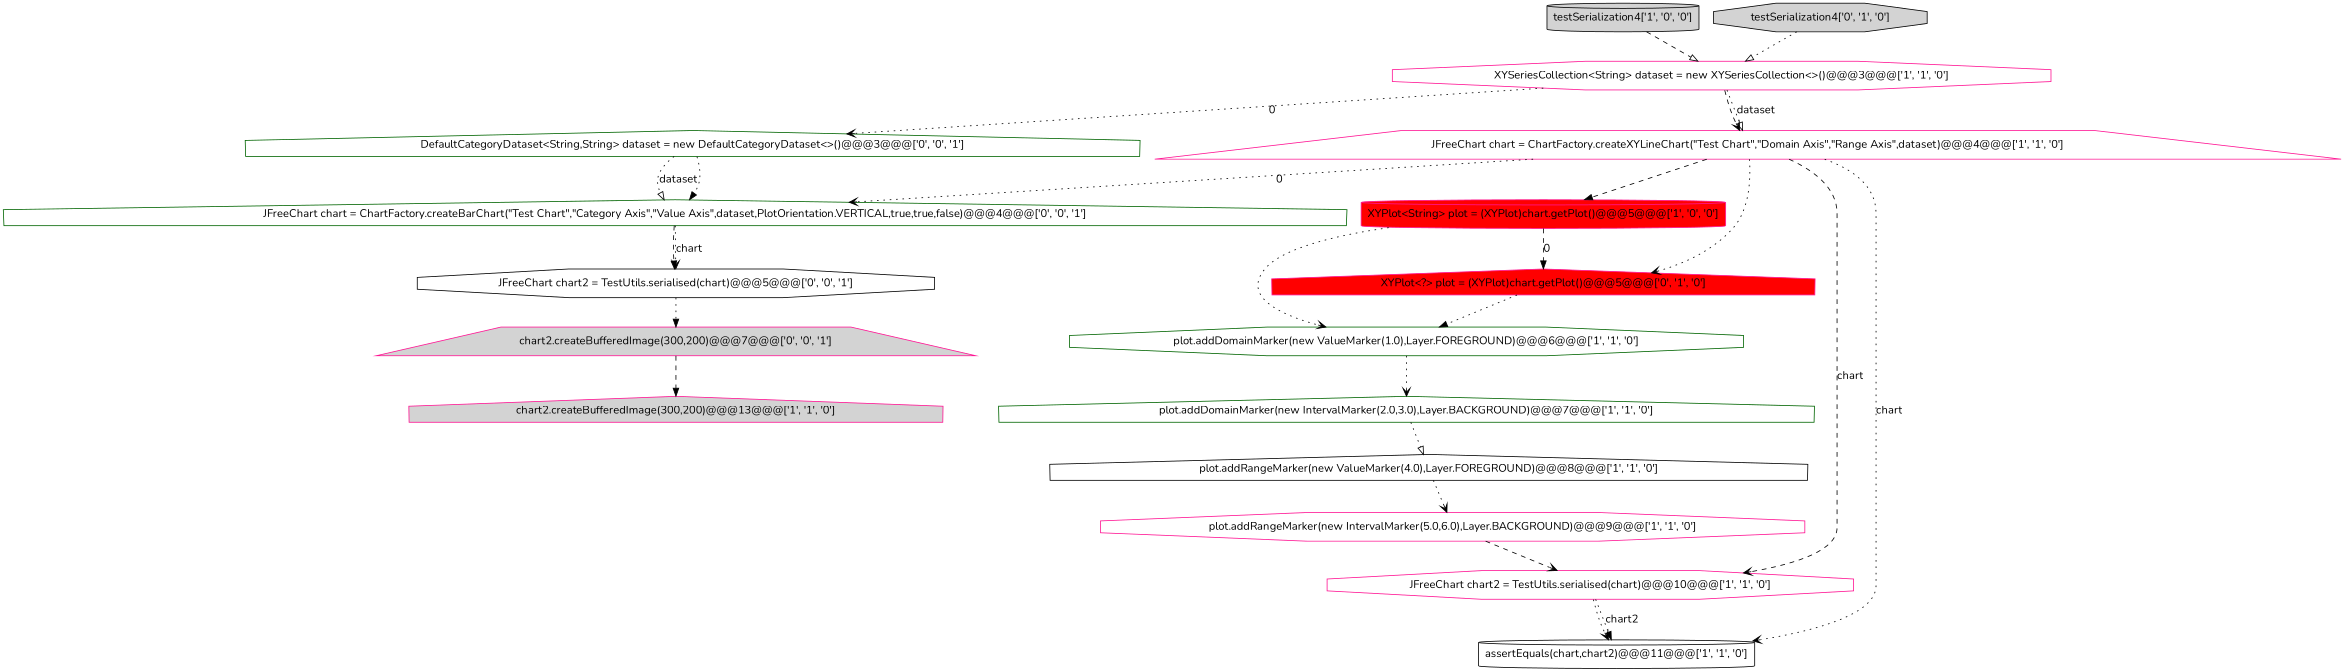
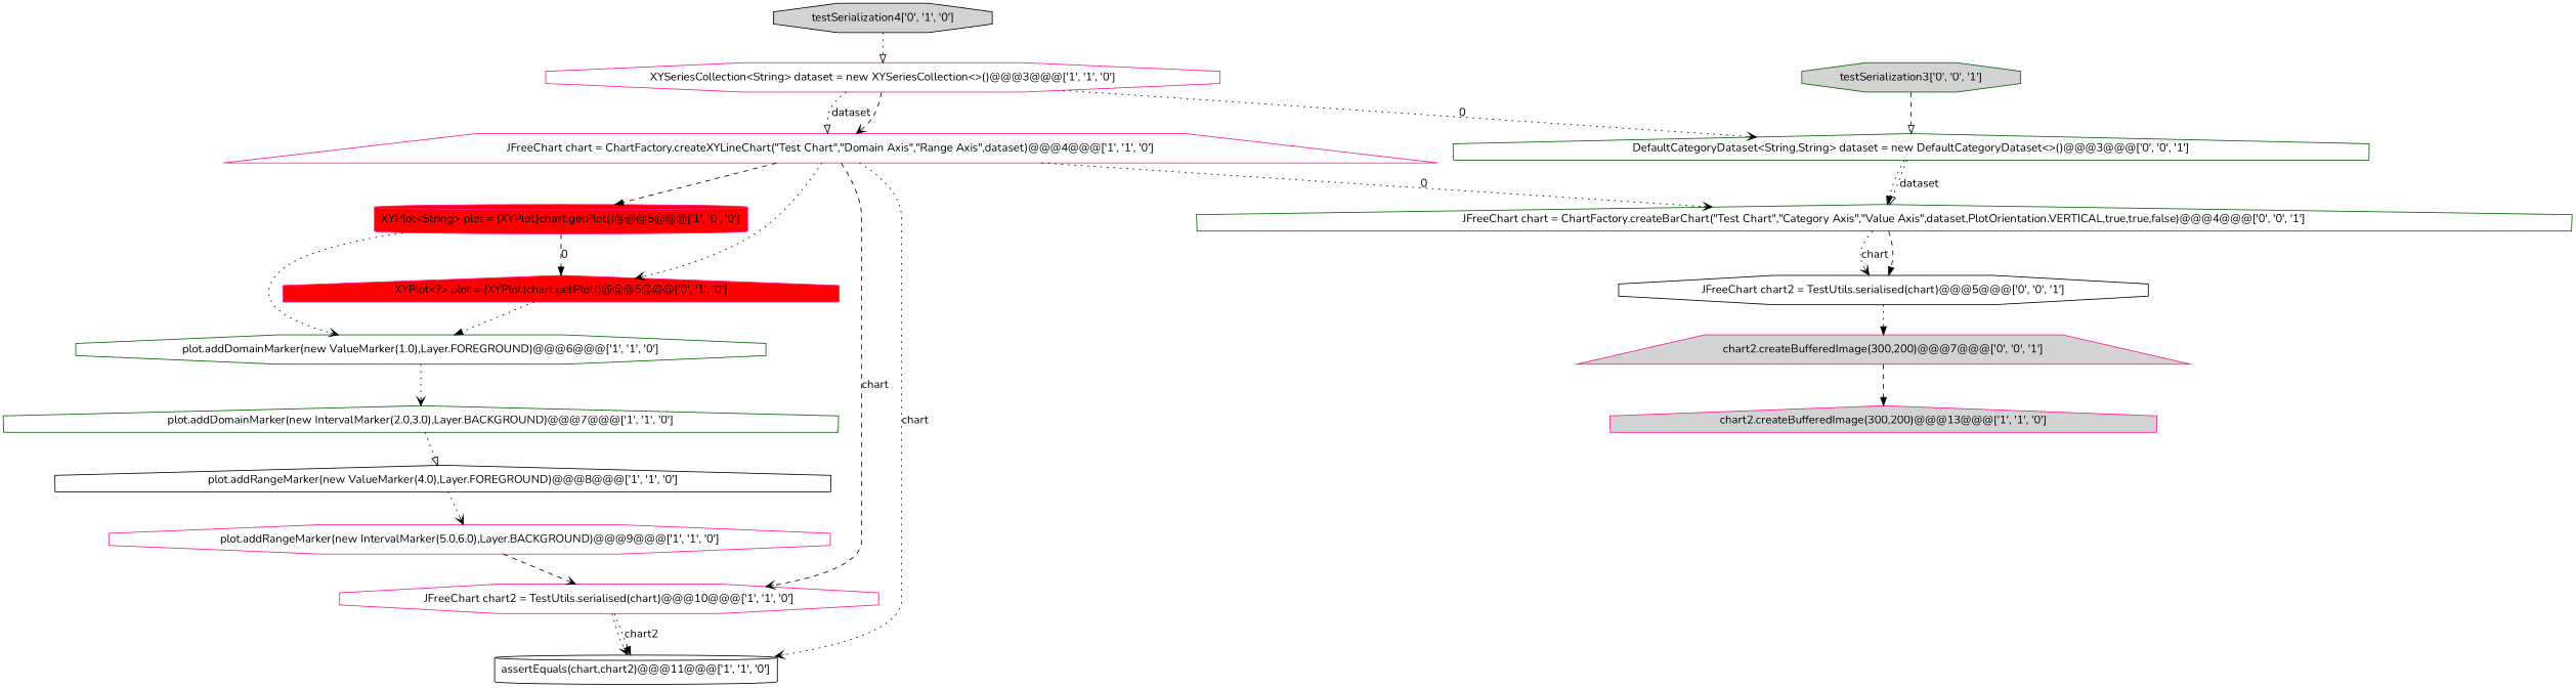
  digraph {
    fontname=Nunito
    node [color=deeppink fillcolor=white fontname=Nunito shape=octagon style=filled]
    edge [arrowhead=vee fontname=Nunito style=dotted]
    n1 [color=black label="JFreeChart chart2 = TestUtils.serialised(chart)@@@5@@@['0', '0', '1']"]
    n2 [fillcolor=lightgray label="chart2.createBufferedImage(300,200)@@@7@@@['0', '0', '1']" shape=trapezium]
    n3 [fillcolor=lightgray label="chart2.createBufferedImage(300,200)@@@13@@@['1', '1', '0']" shape=house]
    n4 [color=darkgreen label="JFreeChart chart = ChartFactory.createBarChart(\"Test Chart\",\"Category Axis\",\"Value Axis\",dataset,PlotOrientation.VERTICAL,true,true,false)@@@4@@@['0', '0', '1']" shape=house]
    n5 [label="XYSeriesCollection<String> dataset = new XYSeriesCollection<>()@@@3@@@['1', '1', '0']"]
    n6 [color=darkgreen label="DefaultCategoryDataset<String,String> dataset = new DefaultCategoryDataset<>()@@@3@@@['0', '0', '1']" shape=house]
    n7 [label="JFreeChart chart = ChartFactory.createXYLineChart(\"Test Chart\",\"Domain Axis\",\"Range Axis\",dataset)@@@4@@@['1', '1', '0']" shape=trapezium]
    n8 [fillcolor=red label="XYPlot<String> plot = (XYPlot)chart.getPlot()@@@5@@@['1', '0', '0']" shape=cylinder]
    n9 [fillcolor=red label="XYPlot<?> plot = (XYPlot)chart.getPlot()@@@5@@@['0', '1', '0']" shape=house]
    n10 [label="JFreeChart chart2 = TestUtils.serialised(chart)@@@10@@@['1', '1', '0']"]
    n11 [color=black label="assertEquals(chart,chart2)@@@11@@@['1', '1', '0']" shape=cylinder]
    n12 [color=darkgreen label="plot.addDomainMarker(new ValueMarker(1.0),Layer.FOREGROUND)@@@6@@@['1', '1', '0']"]
    n13 [color=darkgreen label="plot.addDomainMarker(new IntervalMarker(2.0,3.0),Layer.BACKGROUND)@@@7@@@['1', '1', '0']" shape=house]
    n14 [color=black label="plot.addRangeMarker(new ValueMarker(4.0),Layer.FOREGROUND)@@@8@@@['1', '1', '0']" shape=house]
    n15 [label="plot.addRangeMarker(new IntervalMarker(5.0,6.0),Layer.BACKGROUND)@@@9@@@['1', '1', '0']"]
-   n16 [color=black fillcolor=lightgray label="testSerialization4['1', '0', '0']" shape=cylinder]
+   n17 [color=darkgreen fillcolor=lightgray label="testSerialization3['0', '0', '1']"]
    n18 [color=black fillcolor=lightgray label="testSerialization4['0', '1', '0']"]
    n1 -> n2 [arrowhead=normal]
    n2 -> n3 [arrowhead=normal style=dashed]
    n4 -> n1 [arrowhead=normal style=dashed]
    n4 -> n1 [label=chart]
    n5 -> n6 [label=0]
    n5 -> n7 [arrowhead=onormal label=dataset]
    n5 -> n7 [style=dashed]
    n6 -> n4 [arrowhead=onormal label=dataset]
    n6 -> n4 [arrowhead=normal]
    n7 -> n4 [label=0]
    n7 -> n8 [arrowhead=normal style=dashed]
    n7 -> n9
    n7 -> n10 [label=chart style=dashed]
    n7 -> n11 [label=chart]
    n8 -> n9 [arrowhead=normal label=0 style=dashed]
    n8 -> n12
    n9 -> n12 [arrowhead=normal]
    n10 -> n11 [arrowhead=normal label=chart2]
    n10 -> n11
    n12 -> n13
    n13 -> n14 [arrowhead=onormal]
    n14 -> n15
    n15 -> n10 [style=dashed]
-   n16 -> n5 [arrowhead=onormal style=dashed]
+   n17 -> n6 [arrowhead=onormal style=dashed]
    n18 -> n5 [arrowhead=onormal]
  }
